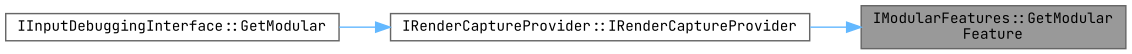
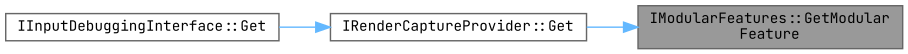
  digraph {
    fontname="JetBrains Mono"
    rankdir=RL
    node [color=grey40 fillcolor=white fontname="JetBrains Mono" fontsize=10 shape=box style=filled]
    edge [color=steelblue1 dir=back fontname="JetBrains Mono" fontsize=10 labelfontname=Helvetica labelfontsize=10 style=solid]
    n1 [color=gray40 fillcolor=grey60 fontcolor=black height=0.2 label="IModularFeatures::GetModular\lFeature" width=0.4]
-   n2 [height=0.2 label="IRenderCaptureProvider::IRenderCaptureProvider" width=0.4]
-   n3 [height=0.2 label="IInputDebuggingInterface::GetModular" width=0.4]
+   n2 [height=0.2 label="IRenderCaptureProvider::Get" width=0.4]
+   n3 [height=0.2 label="IInputDebuggingInterface::Get" width=0.4]
    n1 -> n2
    n2 -> n3
  }
